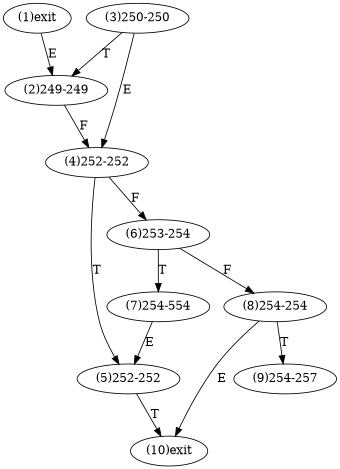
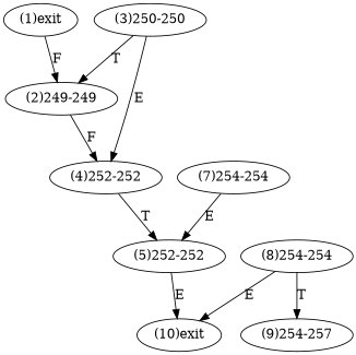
  digraph {
    n1 [label="(1)exit"]
    n2 [label="(2)249-249"]
    n3 [label="(4)252-252"]
    n4 [label="(3)250-250"]
    n5 [label="(5)252-252"]
-   n6 [label="(6)253-254"]
    n7 [label="(10)exit"]
-   n8 [label="(7)254-554"]
+   n8 [label="(7)254-254"]
    n9 [label="(8)254-254"]
    n10 [label="(9)254-257"]
-   n1 -> n2 [label=E]
+   n1 -> n2 [label=F]
    n2 -> n3 [label=F]
    n3 -> n5 [label=T]
-   n3 -> n6 [label=F]
    n4 -> n2 [label=T]
    n4 -> n3 [label=E]
-   n5 -> n7 [label=T]
-   n6 -> n8 [label=T]
-   n6 -> n9 [label=F]
+   n5 -> n7 [label=E]
    n8 -> n5 [label=E]
    n9 -> n7 [label=E]
    n9 -> n10 [label=T]
  }
